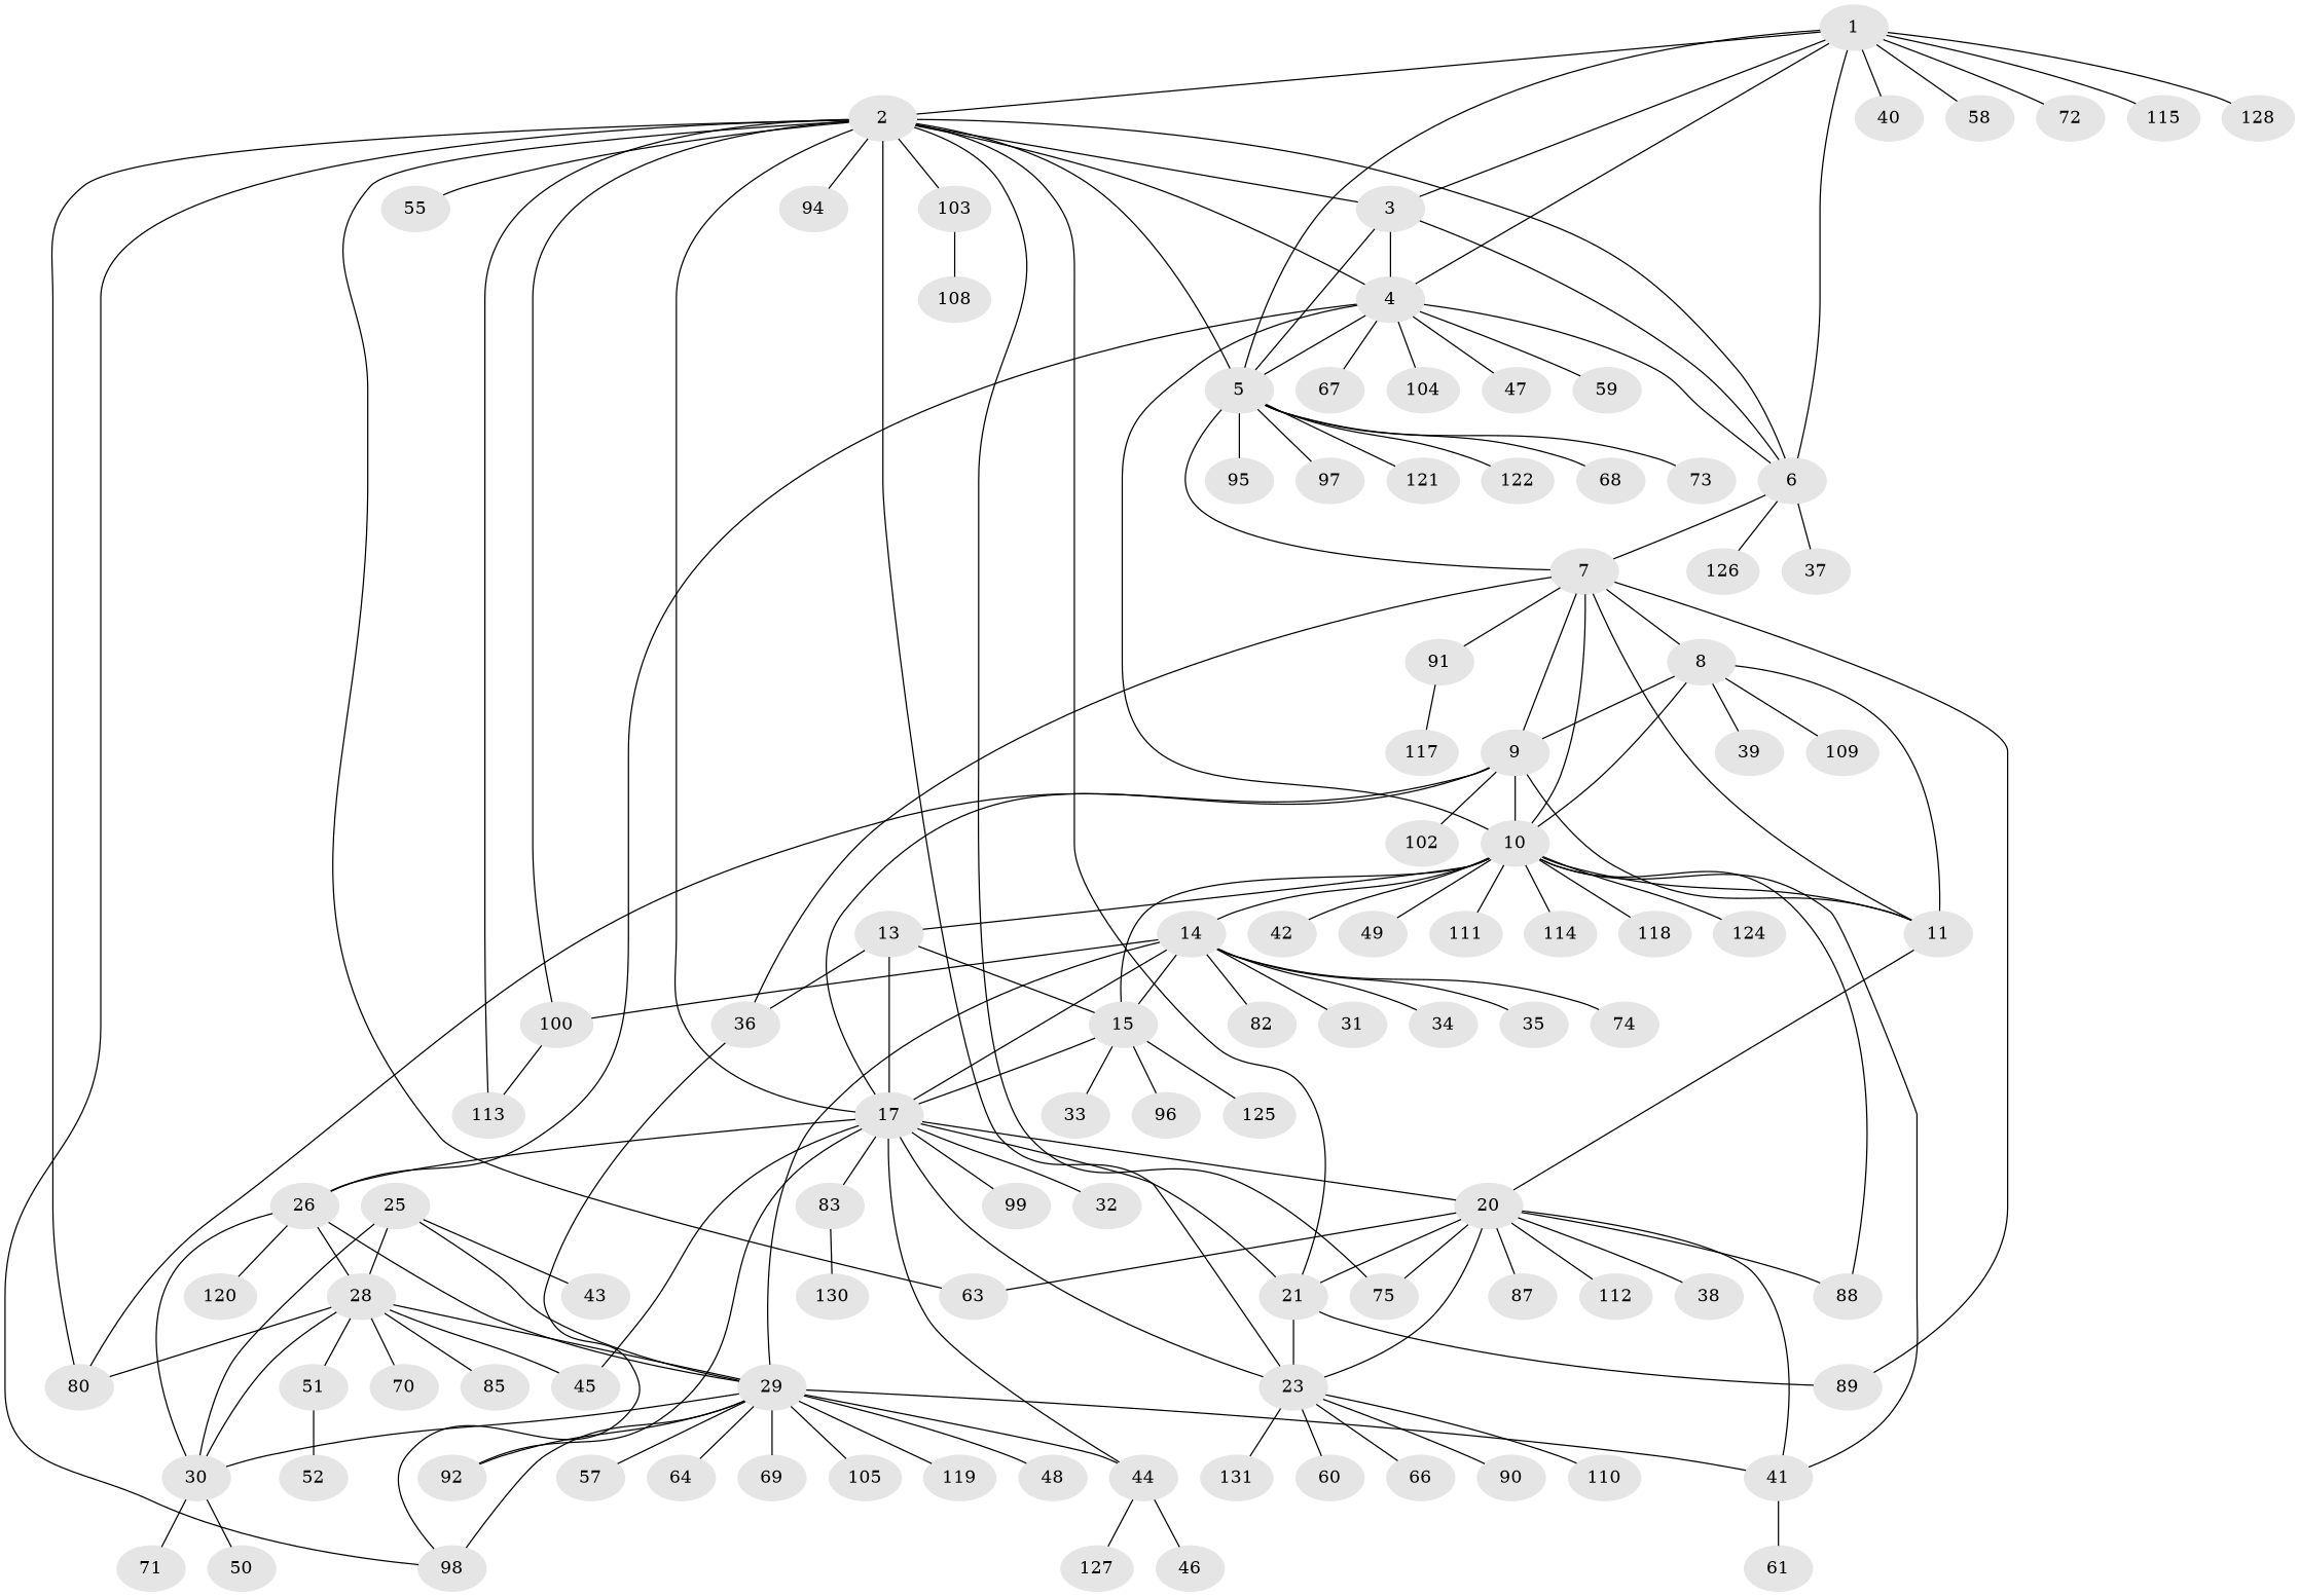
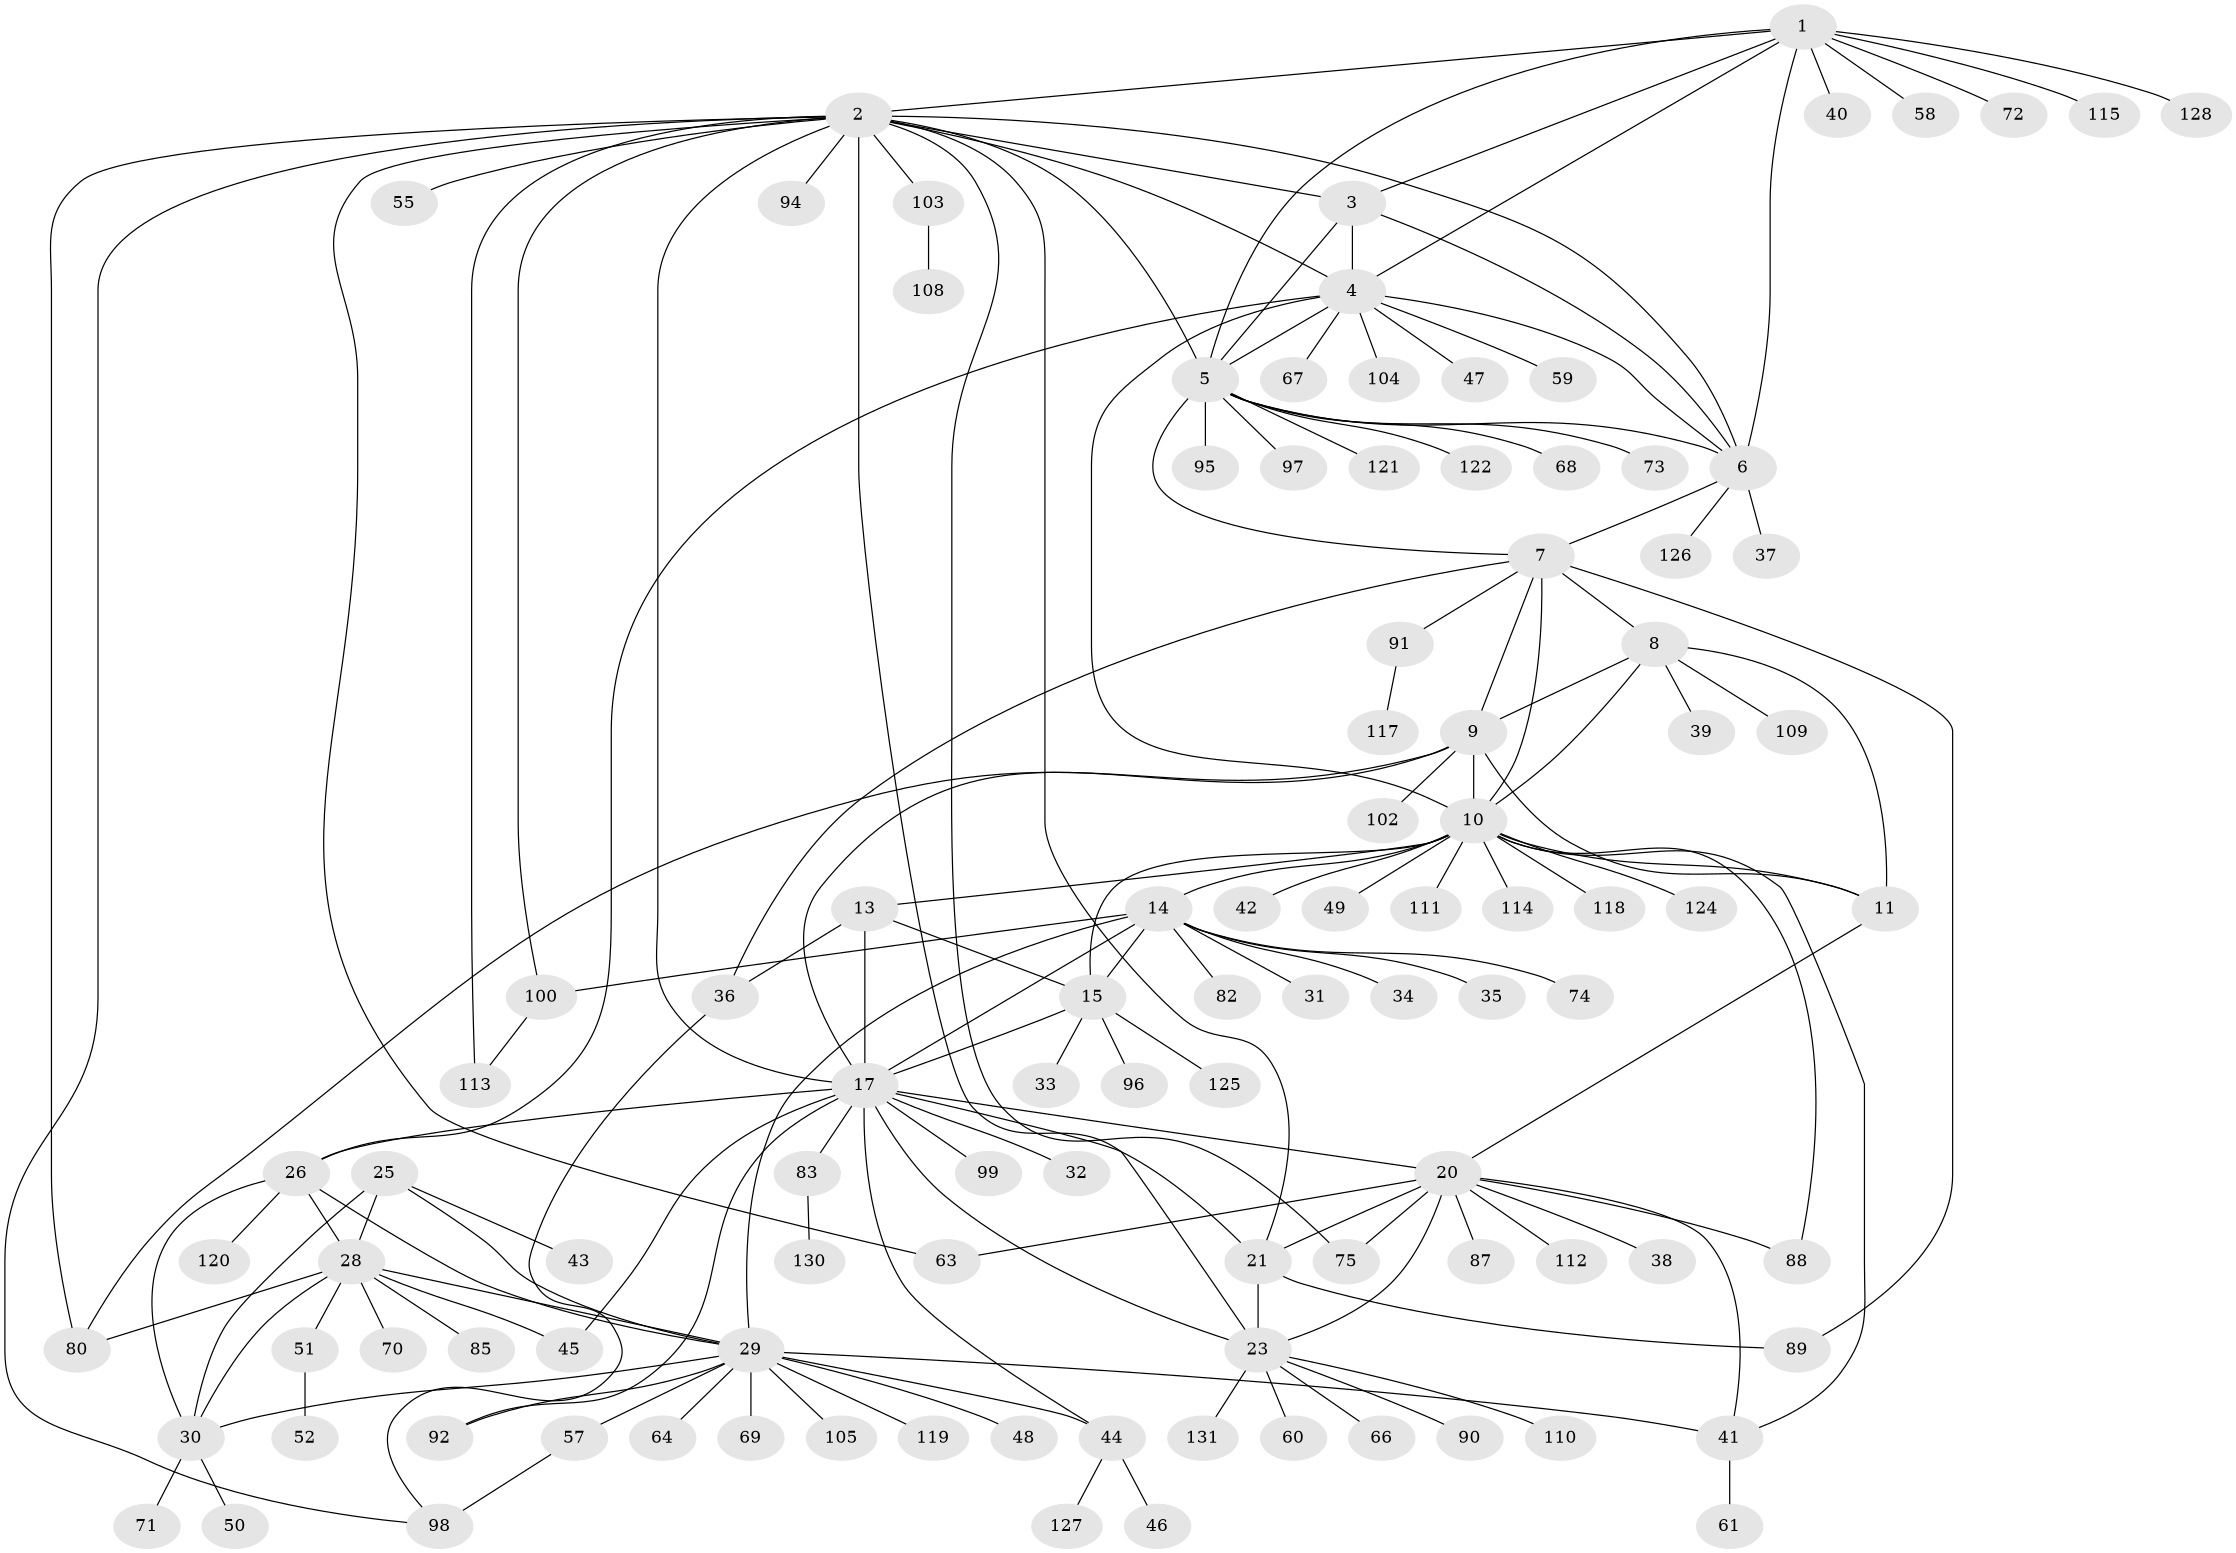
  graph {
    node [color=gray90 style=filled]
    1 [super="+129"]
    2 [super="+19"]
    3
    4 [super="+77"]
    5 [super="+107"]
    6
    40
    58
    72
    115
    128
    17 [super="+24"]
    21 [super="+22"]
    23 [super="+65"]
    55
    63
    75
    80 [super="+81"]
    94
    98 [super="+101"]
    100
    103
    113
    10 [super="+16"]
    26 [super="+27"]
    47
    59
    67
    104
    7 [super="+12"]
    68
    73
    95 [super="+123"]
    97
    121
    122
    37
    126
    20 [super="+83"]
    32
    44 [super="+79"]
    45
    n43 [label=83]
    92
    99
    41 [super="+106"]
    88
    38
    87
    112
    89
    60
    66
    90
    110
    131
    108
    11 [super="+116"]
    13 [super="+76"]
    14 [super="+18"]
    15 [super="+62"]
    42
    49
    111
    114
    118
    124
    29 [super="+53"]
    28 [super="+93"]
    30 [super="+86"]
    120
    8
    9 [super="+54"]
    36
    91
    39
    109
    102
    117
    31
    34
    35
    74
    82
    33
    96
    125
    48
    57
    64 [super="+78"]
    69
    105
    119
    61
    46
    127
    130
    25 [super="+56"]
    43
    51
    70
    85
    50
    71
    52
    1 -- 2
    1 -- 3
    1 -- 4
    1 -- 5
    1 -- 6
    1 -- 40
    1 -- 58
    1 -- 72
    1 -- 115
    1 -- 128
    2 -- 3
    2 -- 4
    2 -- 5
    2 -- 6
    2 -- 17
    2 -- 21 [weight=2]
    2 -- 23 [weight=2]
    2 -- 55
    2 -- 63
    2 -- 75
    2 -- 80
    2 -- 94
    2 -- 98
    2 -- 100
    2 -- 103
    2 -- 113
    3 -- 4
    3 -- 5
    3 -- 6
    4 -- 5
    4 -- 6
    4 -- 10
    4 -- 26
    4 -- 47
    4 -- 59
    4 -- 67
    4 -- 104
+   5 -- 6
    5 -- 7
    5 -- 68
    5 -- 73
    5 -- 95
    5 -- 97
    5 -- 121
    5 -- 122
    6 -- 7
    6 -- 37
    6 -- 126
    17 -- 21 [weight=2]
    17 -- 23
    17 -- 26
    17 -- 20
    17 -- 32
    17 -- 44
    17 -- 45
    17 -- n43
    17 -- 92
    17 -- 99
    21 -- 23 [weight=2]
    21 -- 89
    23 -- 60
    23 -- 66
    23 -- 90
    23 -- 110
    23 -- 131
    100 -- 113
    103 -- 108
    10 -- 41
    10 -- 88
    10 -- 11
    10 -- 13
    10 -- 14 [weight=2]
    10 -- 15
    10 -- 42
    10 -- 49
    10 -- 111
    10 -- 114
    10 -- 118
    10 -- 124
    26 -- 29 [weight=2]
    26 -- 28 [weight=2]
    26 -- 30 [weight=2]
    26 -- 120
    7 -- 10 [weight=2]
    7 -- 89
-   7 -- 11 [weight=2]
    7 -- 8 [weight=2]
    7 -- 9 [weight=2]
    7 -- 36
    7 -- 91
    20 -- 21 [weight=2]
    20 -- 23
    20 -- 63
    20 -- 75
    20 -- 41
    20 -- 88
    20 -- 38
    20 -- 87
    20 -- 112
    44 -- 46
    44 -- 127
    n43 -- 130
    41 -- 61
    11 -- 20
    13 -- 17
    13 -- 15
    13 -- 36
    14 -- 17 [weight=2]
    14 -- 100
    14 -- 15 [weight=2]
    14 -- 29
    14 -- 31
    14 -- 34
    14 -- 35
    14 -- 74
    14 -- 82
    15 -- 17
    15 -- 33
    15 -- 96
    15 -- 125
-   29 -- 98
+   57 -- 98
    29 -- 44
    29 -- 92
    29 -- 41
    29 -- 30
    29 -- 48
    29 -- 57
    29 -- 64
    29 -- 69
    29 -- 105
    29 -- 119
    28 -- 80
    28 -- 45
    28 -- 29
    28 -- 30
    28 -- 51
    28 -- 70
    28 -- 85
    30 -- 50
    30 -- 71
    8 -- 10
    8 -- 11
    8 -- 9
    8 -- 39
    8 -- 109
    9 -- 17
    9 -- 80
    9 -- 10
    9 -- 11
    9 -- 102
    36 -- 98
    91 -- 117
    25 -- 29
    25 -- 28
    25 -- 30
    25 -- 43
    51 -- 52
  }
